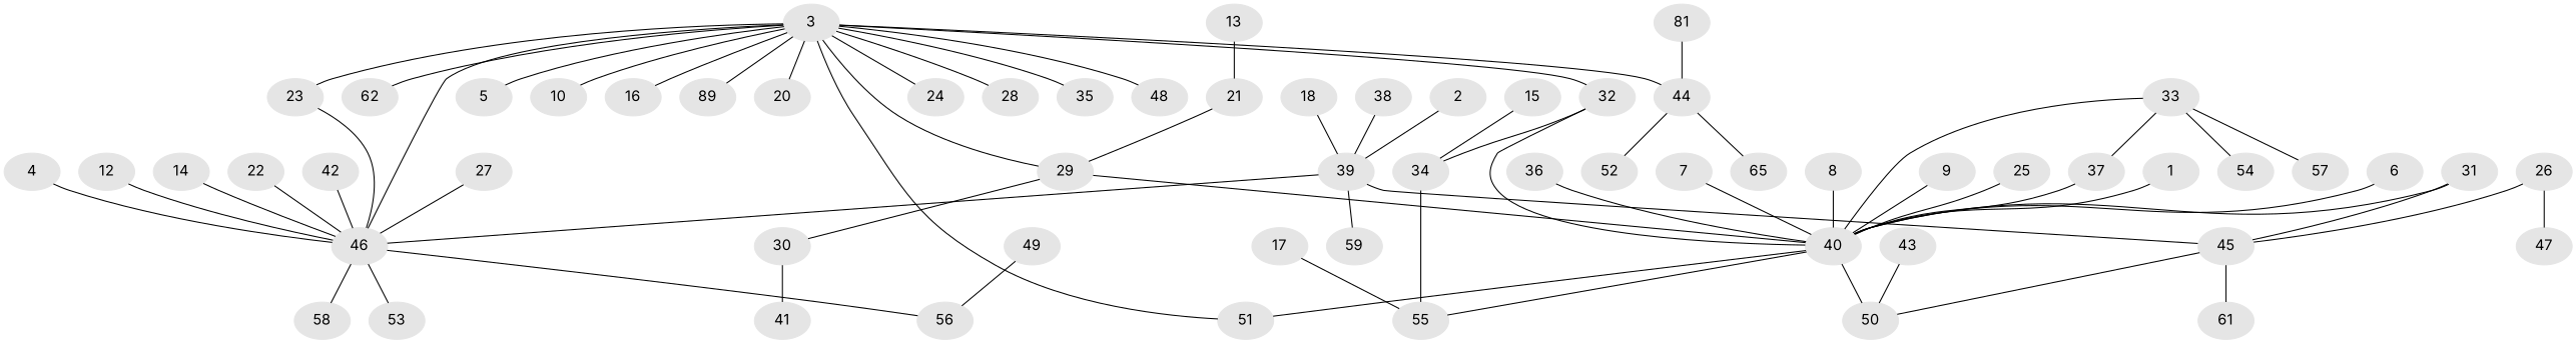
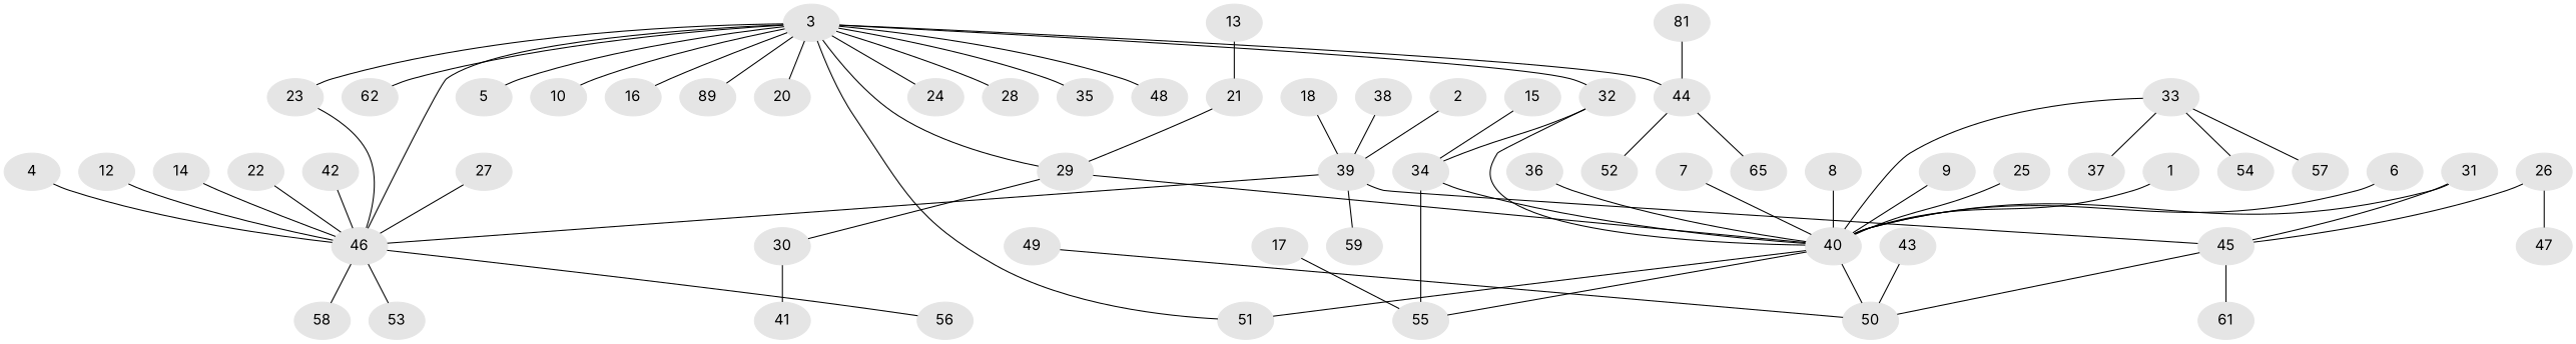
  graph {
    fontname=Inter
    node [color=gray90 fontname=Inter style=filled]
    edge [fontname=Inter weight=1.0]
    1
    40
    51
    55
    50
    2
    39
    46
    45
    59
    3
    5
    10
    16
    n15 [label=89]
    20
    23
    24
    28
    29
    32
    35
    44
    48
    62
    30
    34
    52
    n29 [label=65]
    53
    56
    58
    4
    6
    7
    8
    9
    n38 [label=81]
    12
    13
    21
    14
    15
    17
    18
    22
    25
    26
    47
    61
    27
    41
    31
    33
    37
    54
    57
    36
    38
    42
    43
    49
    1 -- 40
    40 -- 51
    40 -- 55
    40 -- 50
    2 -- 39
    39 -- 46
    39 -- 45
    39 -- 59
    46 -- 53
    46 -- 56
    46 -- 58
    45 -- 50
    45 -- 61
    3 -- 51
    3 -- 46
    3 -- 5
    3 -- 10
    3 -- 16
    3 -- n15
    3 -- 20
    3 -- 23
    3 -- 24
    3 -- 28
    3 -- 29
    3 -- 32
    3 -- 35
    3 -- 44
    3 -- 48
    3 -- 62
    23 -- 46
    29 -- 40
    29 -- 30
    32 -- 40
    32 -- 34
    44 -- 52
    44 -- n29
    30 -- 41
-   37 -- 40
+   34 -- 40
    34 -- 55
    4 -- 46
    6 -- 40
    7 -- 40
    8 -- 40
    9 -- 40
    n38 -- 44
    12 -- 46
    13 -- 21
    21 -- 29
    14 -- 46
    15 -- 34
    17 -- 55
    18 -- 39
    22 -- 46
    25 -- 40
    26 -- 45
    26 -- 47
    27 -- 46
    31 -- 40
    31 -- 45
    33 -- 40
    33 -- 37
    33 -- 54
    33 -- 57
    36 -- 40
    38 -- 39
    42 -- 46
    43 -- 50
-   49 -- 56
+   49 -- 50
  }
